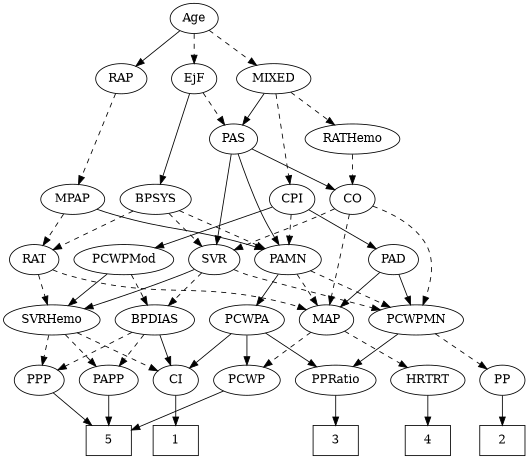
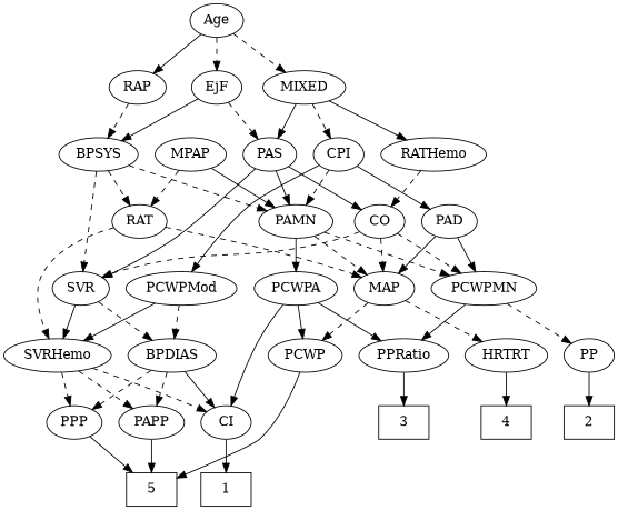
  strict digraph {
    edge [style=dashed]
    1 [height=0.5 shape=box width=0.75]
    2 [height=0.5 shape=box width=0.75]
    3 [height=0.5 shape=box width=0.75]
    4 [height=0.5 shape=box width=0.75]
    5 [height=0.5 shape=box width=0.75]
    Age [height=0.5 width=0.75]
    EjF [height=0.5 width=0.75]
    RAP [height=0.5 width=0.77632]
    MIXED [height=0.5 width=1.1193]
    BPSYS [height=0.5 width=1.0471]
    PAS [height=0.5 width=0.75]
    MPAP [height=0.5 width=0.97491]
    RATHemo [height=0.5 width=1.3721]
    CPI [height=0.5 width=0.75]
    PAMN [height=0.5 width=1.011]
    RAT [height=0.5 width=0.75827]
    SVR [height=0.5 width=0.77632]
    CO [height=0.5 width=0.75]
    PAD [height=0.5 width=0.79437]
    PCWPMod [height=0.5 width=1.4443]
    PCWPMN [height=0.5 width=1.3902]
    MAP [height=0.5 width=0.84854]
    PCWPA [height=0.5 width=1.1555]
    SVRHemo [height=0.5 width=1.3902]
    BPDIAS [height=0.5 width=1.1735]
    PPRatio [height=0.5 width=1.1013]
    PP [height=0.5 width=0.75]
    PCWP [height=0.5 width=0.97491]
    HRTRT [height=0.5 width=1.1013]
    CI [height=0.5 width=0.75]
    PPP [height=0.5 width=0.75]
    PAPP [height=0.5 width=0.88464]
    Age -> EjF
    Age -> RAP [style=solid]
    Age -> MIXED
    EjF -> BPSYS [style=solid]
    EjF -> PAS
-   RAP -> MPAP
+   RAP -> BPSYS
    MIXED -> PAS [style=solid]
-   MIXED -> RATHemo
+   MIXED -> RATHemo [style=solid]
    MIXED -> CPI
    BPSYS -> PAMN
    BPSYS -> RAT
    BPSYS -> SVR
    PAS -> PAMN [style=solid]
    PAS -> SVR [style=solid]
    PAS -> CO [style=solid]
    MPAP -> PAMN [style=solid]
    MPAP -> RAT
    RATHemo -> CO
    CPI -> PAMN
    CPI -> PAD [style=solid]
    CPI -> PCWPMod [style=solid]
    PAMN -> PCWPMN
    PAMN -> MAP
    PAMN -> PCWPA [style=solid]
    RAT -> MAP
    RAT -> SVRHemo
-   SVR -> PCWPMN
    SVR -> SVRHemo [style=solid]
    SVR -> BPDIAS
    CO -> SVR
    CO -> PCWPMN
    CO -> MAP
    PAD -> PCWPMN [style=solid]
    PAD -> MAP [style=solid]
    PCWPMod -> SVRHemo [style=solid]
    PCWPMod -> BPDIAS
    PCWPMN -> PPRatio [style=solid]
    PCWPMN -> PP
    MAP -> PCWP
    MAP -> HRTRT
    PCWPA -> PPRatio [style=solid]
    PCWPA -> PCWP [style=solid]
    PCWPA -> CI [style=solid]
    SVRHemo -> CI
    SVRHemo -> PPP
    SVRHemo -> PAPP
    BPDIAS -> CI [style=solid]
    BPDIAS -> PPP
    BPDIAS -> PAPP
    PPRatio -> 3 [style=solid]
    PP -> 2 [style=solid]
    PCWP -> 5 [style=solid]
    HRTRT -> 4 [style=solid]
    CI -> 1 [style=solid]
    PPP -> 5 [style=solid]
    PAPP -> 5 [style=solid]
  }
